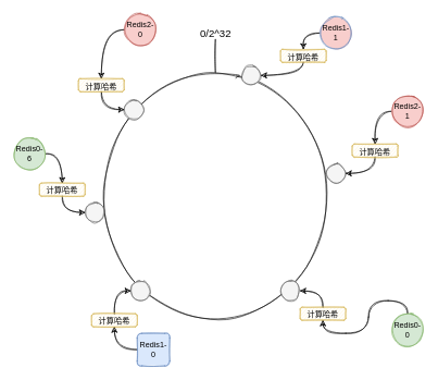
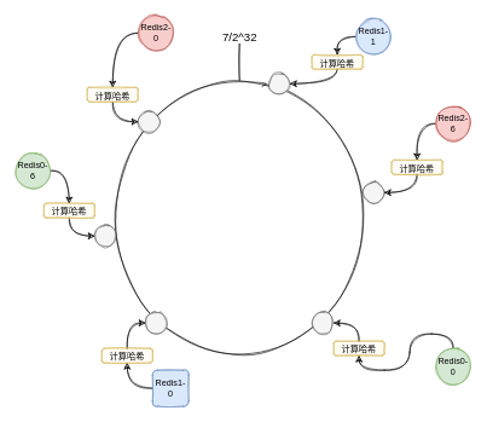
  <mxCell id="0" />
  <mxCell id="1" parent="0" />
  <mxCell id="2" style="edgeStyle=none;rounded=1;sketch=1;orthogonalLoop=1;jettySize=auto;html=1;endArrow=none;endFill=0;" parent="1" source="3" edge="1"><mxGeometry relative="1" as="geometry"><mxPoint x="330" y="60" as="targetPoint" /></mxGeometry></mxCell>
  <mxCell id="3" value="" style="ellipse;whiteSpace=wrap;html=1;aspect=fixed;sketch=1;rounded=1;" parent="1" vertex="1"><mxGeometry x="150" y="120" width="360" height="360" as="geometry" /></mxCell>
  <mxCell id="4" style="edgeStyle=orthogonalEdgeStyle;curved=1;rounded=1;sketch=1;orthogonalLoop=1;jettySize=auto;html=1;exitX=0;exitY=0.5;exitDx=0;exitDy=0;entryX=0.5;entryY=1;entryDx=0;entryDy=0;fontSize=12;endArrow=classic;endFill=1;" parent="1" source="5" target="14" edge="1"><mxGeometry relative="1" as="geometry" /></mxCell>
  <mxCell id="5" value="Redis1-0" style="whiteSpace=wrap;html=1;aspect=fixed;sketch=1;shadow=0;strokeColor=#6c8ebf;fillStyle=solid;fillColor=#dae8fc;rounded=1;" parent="1" vertex="1"><mxGeometry x="210" y="510" width="50" height="50" as="geometry" /></mxCell>
  <mxCell id="6" style="edgeStyle=orthogonalEdgeStyle;curved=1;rounded=1;sketch=1;orthogonalLoop=1;jettySize=auto;html=1;exitX=0;exitY=0.5;exitDx=0;exitDy=0;entryX=0.5;entryY=0;entryDx=0;entryDy=0;fontSize=12;endArrow=classic;endFill=1;" parent="1" source="7" target="12" edge="1"><mxGeometry relative="1" as="geometry" /></mxCell>
- <mxCell id="7" value="Redis2-1" style="ellipse;whiteSpace=wrap;html=1;aspect=fixed;rounded=1;sketch=1;strokeColor=#b85450;fillStyle=solid;fillColor=#f8cecc;" parent="1" vertex="1"><mxGeometry x="600" y="145" width="50" height="50" as="geometry" /></mxCell>
- <mxCell id="8" value="&lt;font style=&quot;font-size: 16px;&quot;&gt;0/2^32&lt;/font&gt;" style="text;html=1;align=center;verticalAlign=middle;resizable=0;points=[];autosize=1;strokeColor=none;fillColor=none;" parent="1" vertex="1"><mxGeometry x="300" y="40" width="60" height="20" as="geometry" /></mxCell>
+ <mxCell id="7" value="Redis2-6" style="ellipse;whiteSpace=wrap;html=1;aspect=fixed;rounded=1;sketch=1;strokeColor=#b85450;fillStyle=solid;fillColor=#f8cecc;" parent="1" vertex="1"><mxGeometry x="600" y="145" width="50" height="50" as="geometry" /></mxCell>
+ <mxCell id="8" value="&lt;font style=&quot;font-size: 16px;&quot;&gt;7/2^32&lt;/font&gt;" style="text;html=1;align=center;verticalAlign=middle;resizable=0;points=[];autosize=1;strokeColor=none;fillColor=none;" parent="1" vertex="1"><mxGeometry x="300" y="40" width="60" height="20" as="geometry" /></mxCell>
  <mxCell id="9" value="" style="ellipse;whiteSpace=wrap;html=1;aspect=fixed;rounded=1;shadow=0;sketch=1;fontSize=16;strokeColor=#666666;fillStyle=solid;fillColor=#f5f5f5;fontColor=#333333;" parent="1" vertex="1"><mxGeometry x="500" y="250" width="30" height="30" as="geometry" /></mxCell>
  <mxCell id="10" value="" style="ellipse;whiteSpace=wrap;html=1;aspect=fixed;rounded=1;shadow=0;sketch=1;fontSize=16;strokeColor=#666666;fillStyle=solid;fillColor=#f5f5f5;fontColor=#333333;" parent="1" vertex="1"><mxGeometry x="200" y="430" width="30" height="30" as="geometry" /></mxCell>
  <mxCell id="11" style="edgeStyle=orthogonalEdgeStyle;curved=1;rounded=1;sketch=1;orthogonalLoop=1;jettySize=auto;html=1;exitX=0.5;exitY=1;exitDx=0;exitDy=0;entryX=1;entryY=0.5;entryDx=0;entryDy=0;fontSize=12;endArrow=classic;endFill=1;" parent="1" source="12" target="9" edge="1"><mxGeometry relative="1" as="geometry" /></mxCell>
  <mxCell id="12" value="&lt;font style=&quot;font-size: 12px;&quot;&gt;计算哈希&lt;/font&gt;" style="rounded=1;whiteSpace=wrap;html=1;shadow=0;sketch=1;fontSize=16;strokeColor=#d6b656;fillColor=#fff2cc;" parent="1" vertex="1"><mxGeometry x="540" y="220" width="70" height="20" as="geometry" /></mxCell>
  <mxCell id="13" style="edgeStyle=orthogonalEdgeStyle;curved=1;rounded=1;sketch=1;orthogonalLoop=1;jettySize=auto;html=1;exitX=0.5;exitY=0;exitDx=0;exitDy=0;entryX=0;entryY=0.5;entryDx=0;entryDy=0;fontSize=12;endArrow=classic;endFill=1;" parent="1" source="14" target="10" edge="1"><mxGeometry relative="1" as="geometry" /></mxCell>
  <mxCell id="14" value="&lt;font style=&quot;font-size: 12px;&quot;&gt;计算哈希&lt;/font&gt;" style="rounded=1;whiteSpace=wrap;html=1;shadow=0;sketch=1;fontSize=16;strokeColor=#d6b656;fillColor=#fff2cc;" parent="1" vertex="1"><mxGeometry x="140" y="480" width="70" height="20" as="geometry" /></mxCell>
  <mxCell id="15" style="edgeStyle=orthogonalEdgeStyle;curved=1;rounded=1;sketch=1;orthogonalLoop=1;jettySize=auto;html=1;exitX=1;exitY=0.5;exitDx=0;exitDy=0;entryX=0.5;entryY=0;entryDx=0;entryDy=0;fontSize=12;endArrow=classic;endFill=1;" edge="1" parent="1" source="16" target="20"><mxGeometry relative="1" as="geometry" /></mxCell>
  <mxCell id="16" value="Redis0-6" style="ellipse;whiteSpace=wrap;html=1;aspect=fixed;rounded=1;sketch=1;strokeColor=#82b366;fillStyle=solid;fillColor=#d5e8d4;" vertex="1" parent="1"><mxGeometry x="20" y="210" width="50" height="50" as="geometry" /></mxCell>
  <mxCell id="17" value="" style="ellipse;whiteSpace=wrap;html=1;aspect=fixed;rounded=1;shadow=0;sketch=1;fontSize=16;strokeColor=#666666;fillStyle=solid;fillColor=#f5f5f5;fontColor=#333333;" vertex="1" parent="1"><mxGeometry x="130" y="310" width="30" height="30" as="geometry" /></mxCell>
  <mxCell id="18" style="edgeStyle=none;rounded=1;sketch=1;orthogonalLoop=1;jettySize=auto;html=1;exitX=1;exitY=0.5;exitDx=0;exitDy=0;fontSize=16;endArrow=none;endFill=0;" edge="1" parent="1" source="16" target="16"><mxGeometry relative="1" as="geometry" /></mxCell>
  <mxCell id="19" style="edgeStyle=orthogonalEdgeStyle;curved=1;rounded=1;sketch=1;orthogonalLoop=1;jettySize=auto;html=1;exitX=0.5;exitY=1;exitDx=0;exitDy=0;entryX=0;entryY=0.5;entryDx=0;entryDy=0;fontSize=12;endArrow=classic;endFill=1;" edge="1" parent="1" source="20" target="17"><mxGeometry relative="1" as="geometry" /></mxCell>
  <mxCell id="20" value="&lt;font style=&quot;font-size: 12px;&quot;&gt;计算哈希&lt;/font&gt;" style="rounded=1;whiteSpace=wrap;html=1;shadow=0;sketch=1;fontSize=16;strokeColor=#d6b656;fillColor=#fff2cc;" vertex="1" parent="1"><mxGeometry x="60" y="280" width="70" height="20" as="geometry" /></mxCell>
  <mxCell id="21" style="edgeStyle=orthogonalEdgeStyle;curved=1;rounded=1;sketch=1;orthogonalLoop=1;jettySize=auto;html=1;exitX=0.5;exitY=0;exitDx=0;exitDy=0;entryX=0.5;entryY=1;entryDx=0;entryDy=0;fontSize=12;endArrow=classic;endFill=1;" edge="1" parent="1" source="22" target="26"><mxGeometry relative="1" as="geometry" /></mxCell>
  <mxCell id="22" value="Redis0-0" style="ellipse;whiteSpace=wrap;html=1;aspect=fixed;rounded=1;sketch=1;strokeColor=#82b366;fillStyle=solid;fillColor=#d5e8d4;" vertex="1" parent="1"><mxGeometry x="600" y="480" width="50" height="50" as="geometry" /></mxCell>
  <mxCell id="23" value="" style="ellipse;whiteSpace=wrap;html=1;aspect=fixed;rounded=1;shadow=0;sketch=1;fontSize=16;strokeColor=#666666;fillStyle=solid;fillColor=#f5f5f5;fontColor=#333333;" vertex="1" parent="1"><mxGeometry x="430" y="430" width="30" height="30" as="geometry" /></mxCell>
  <mxCell id="24" style="edgeStyle=none;rounded=1;sketch=1;orthogonalLoop=1;jettySize=auto;html=1;exitX=1;exitY=0.5;exitDx=0;exitDy=0;fontSize=16;endArrow=none;endFill=0;" edge="1" parent="1" source="22" target="22"><mxGeometry relative="1" as="geometry" /></mxCell>
  <mxCell id="25" style="edgeStyle=orthogonalEdgeStyle;curved=1;rounded=1;sketch=1;orthogonalLoop=1;jettySize=auto;html=1;exitX=0.5;exitY=0;exitDx=0;exitDy=0;entryX=1;entryY=0.5;entryDx=0;entryDy=0;fontSize=12;endArrow=classic;endFill=1;" edge="1" parent="1" source="26" target="23"><mxGeometry relative="1" as="geometry" /></mxCell>
  <mxCell id="26" value="&lt;font style=&quot;font-size: 12px;&quot;&gt;计算哈希&lt;/font&gt;" style="rounded=1;whiteSpace=wrap;html=1;shadow=0;sketch=1;fontSize=16;strokeColor=#d6b656;fillColor=#fff2cc;" vertex="1" parent="1"><mxGeometry x="460" y="470" width="70" height="20" as="geometry" /></mxCell>
  <mxCell id="27" style="edgeStyle=orthogonalEdgeStyle;curved=1;rounded=1;sketch=1;orthogonalLoop=1;jettySize=auto;html=1;exitX=0;exitY=0.5;exitDx=0;exitDy=0;entryX=0.5;entryY=0;entryDx=0;entryDy=0;fontSize=12;endArrow=classic;endFill=1;" edge="1" parent="1" source="28" target="31"><mxGeometry relative="1" as="geometry" /></mxCell>
- <mxCell id="28" value="Redis1-1" style="ellipse;whiteSpace=wrap;html=1;aspect=fixed;rounded=1;sketch=1;shadow=0;strokeColor=#6c8ebf;fillStyle=solid;fillColor=#f8cecc;" vertex="1" parent="1"><mxGeometry x="490" y="25" width="50" height="50" as="geometry" /></mxCell>
+ <mxCell id="28" value="Redis1-1" style="ellipse;whiteSpace=wrap;html=1;aspect=fixed;rounded=1;sketch=1;shadow=0;strokeColor=#6c8ebf;fillStyle=solid;fillColor=#dae8fc;" vertex="1" parent="1"><mxGeometry x="490" y="25" width="50" height="50" as="geometry" /></mxCell>
  <mxCell id="29" value="" style="ellipse;whiteSpace=wrap;html=1;aspect=fixed;rounded=1;shadow=0;sketch=1;fontSize=16;strokeColor=#666666;fillStyle=solid;fillColor=#f5f5f5;fontColor=#333333;" vertex="1" parent="1"><mxGeometry x="370" y="100" width="30" height="30" as="geometry" /></mxCell>
  <mxCell id="30" style="edgeStyle=orthogonalEdgeStyle;curved=1;rounded=1;sketch=1;orthogonalLoop=1;jettySize=auto;html=1;exitX=0.5;exitY=1;exitDx=0;exitDy=0;entryX=1;entryY=0.5;entryDx=0;entryDy=0;fontSize=12;endArrow=classic;endFill=1;" edge="1" parent="1" source="31" target="29"><mxGeometry relative="1" as="geometry" /></mxCell>
  <mxCell id="31" value="&lt;font style=&quot;font-size: 12px;&quot;&gt;计算哈希&lt;/font&gt;" style="rounded=1;whiteSpace=wrap;html=1;shadow=0;sketch=1;fontSize=16;strokeColor=#d6b656;fillColor=#fff2cc;" vertex="1" parent="1"><mxGeometry x="430" y="75" width="70" height="20" as="geometry" /></mxCell>
  <mxCell id="32" style="edgeStyle=orthogonalEdgeStyle;curved=1;rounded=1;sketch=1;orthogonalLoop=1;jettySize=auto;html=1;exitX=0;exitY=0.5;exitDx=0;exitDy=0;entryX=0.5;entryY=0;entryDx=0;entryDy=0;fontSize=12;endArrow=classic;endFill=1;" edge="1" parent="1" source="33" target="36"><mxGeometry relative="1" as="geometry" /></mxCell>
  <mxCell id="33" value="Redis2-0" style="ellipse;whiteSpace=wrap;html=1;aspect=fixed;rounded=1;sketch=1;strokeColor=#b85450;fillStyle=solid;fillColor=#f8cecc;" vertex="1" parent="1"><mxGeometry x="190" y="20" width="50" height="50" as="geometry" /></mxCell>
  <mxCell id="34" value="" style="ellipse;whiteSpace=wrap;html=1;aspect=fixed;rounded=1;shadow=0;sketch=1;fontSize=16;strokeColor=#666666;fillStyle=solid;fillColor=#f5f5f5;fontColor=#333333;" vertex="1" parent="1"><mxGeometry x="190" y="152.5" width="30" height="30" as="geometry" /></mxCell>
  <mxCell id="35" style="edgeStyle=orthogonalEdgeStyle;curved=1;rounded=1;sketch=1;orthogonalLoop=1;jettySize=auto;html=1;exitX=0.5;exitY=1;exitDx=0;exitDy=0;entryX=0;entryY=0.5;entryDx=0;entryDy=0;fontSize=12;endArrow=classic;endFill=1;" edge="1" parent="1" source="36" target="34"><mxGeometry relative="1" as="geometry" /></mxCell>
  <mxCell id="36" value="&lt;font style=&quot;font-size: 12px;&quot;&gt;计算哈希&lt;/font&gt;" style="rounded=1;whiteSpace=wrap;html=1;shadow=0;sketch=1;fontSize=16;strokeColor=#d6b656;fillColor=#fff2cc;" vertex="1" parent="1"><mxGeometry x="120" y="120" width="70" height="20" as="geometry" /></mxCell>
